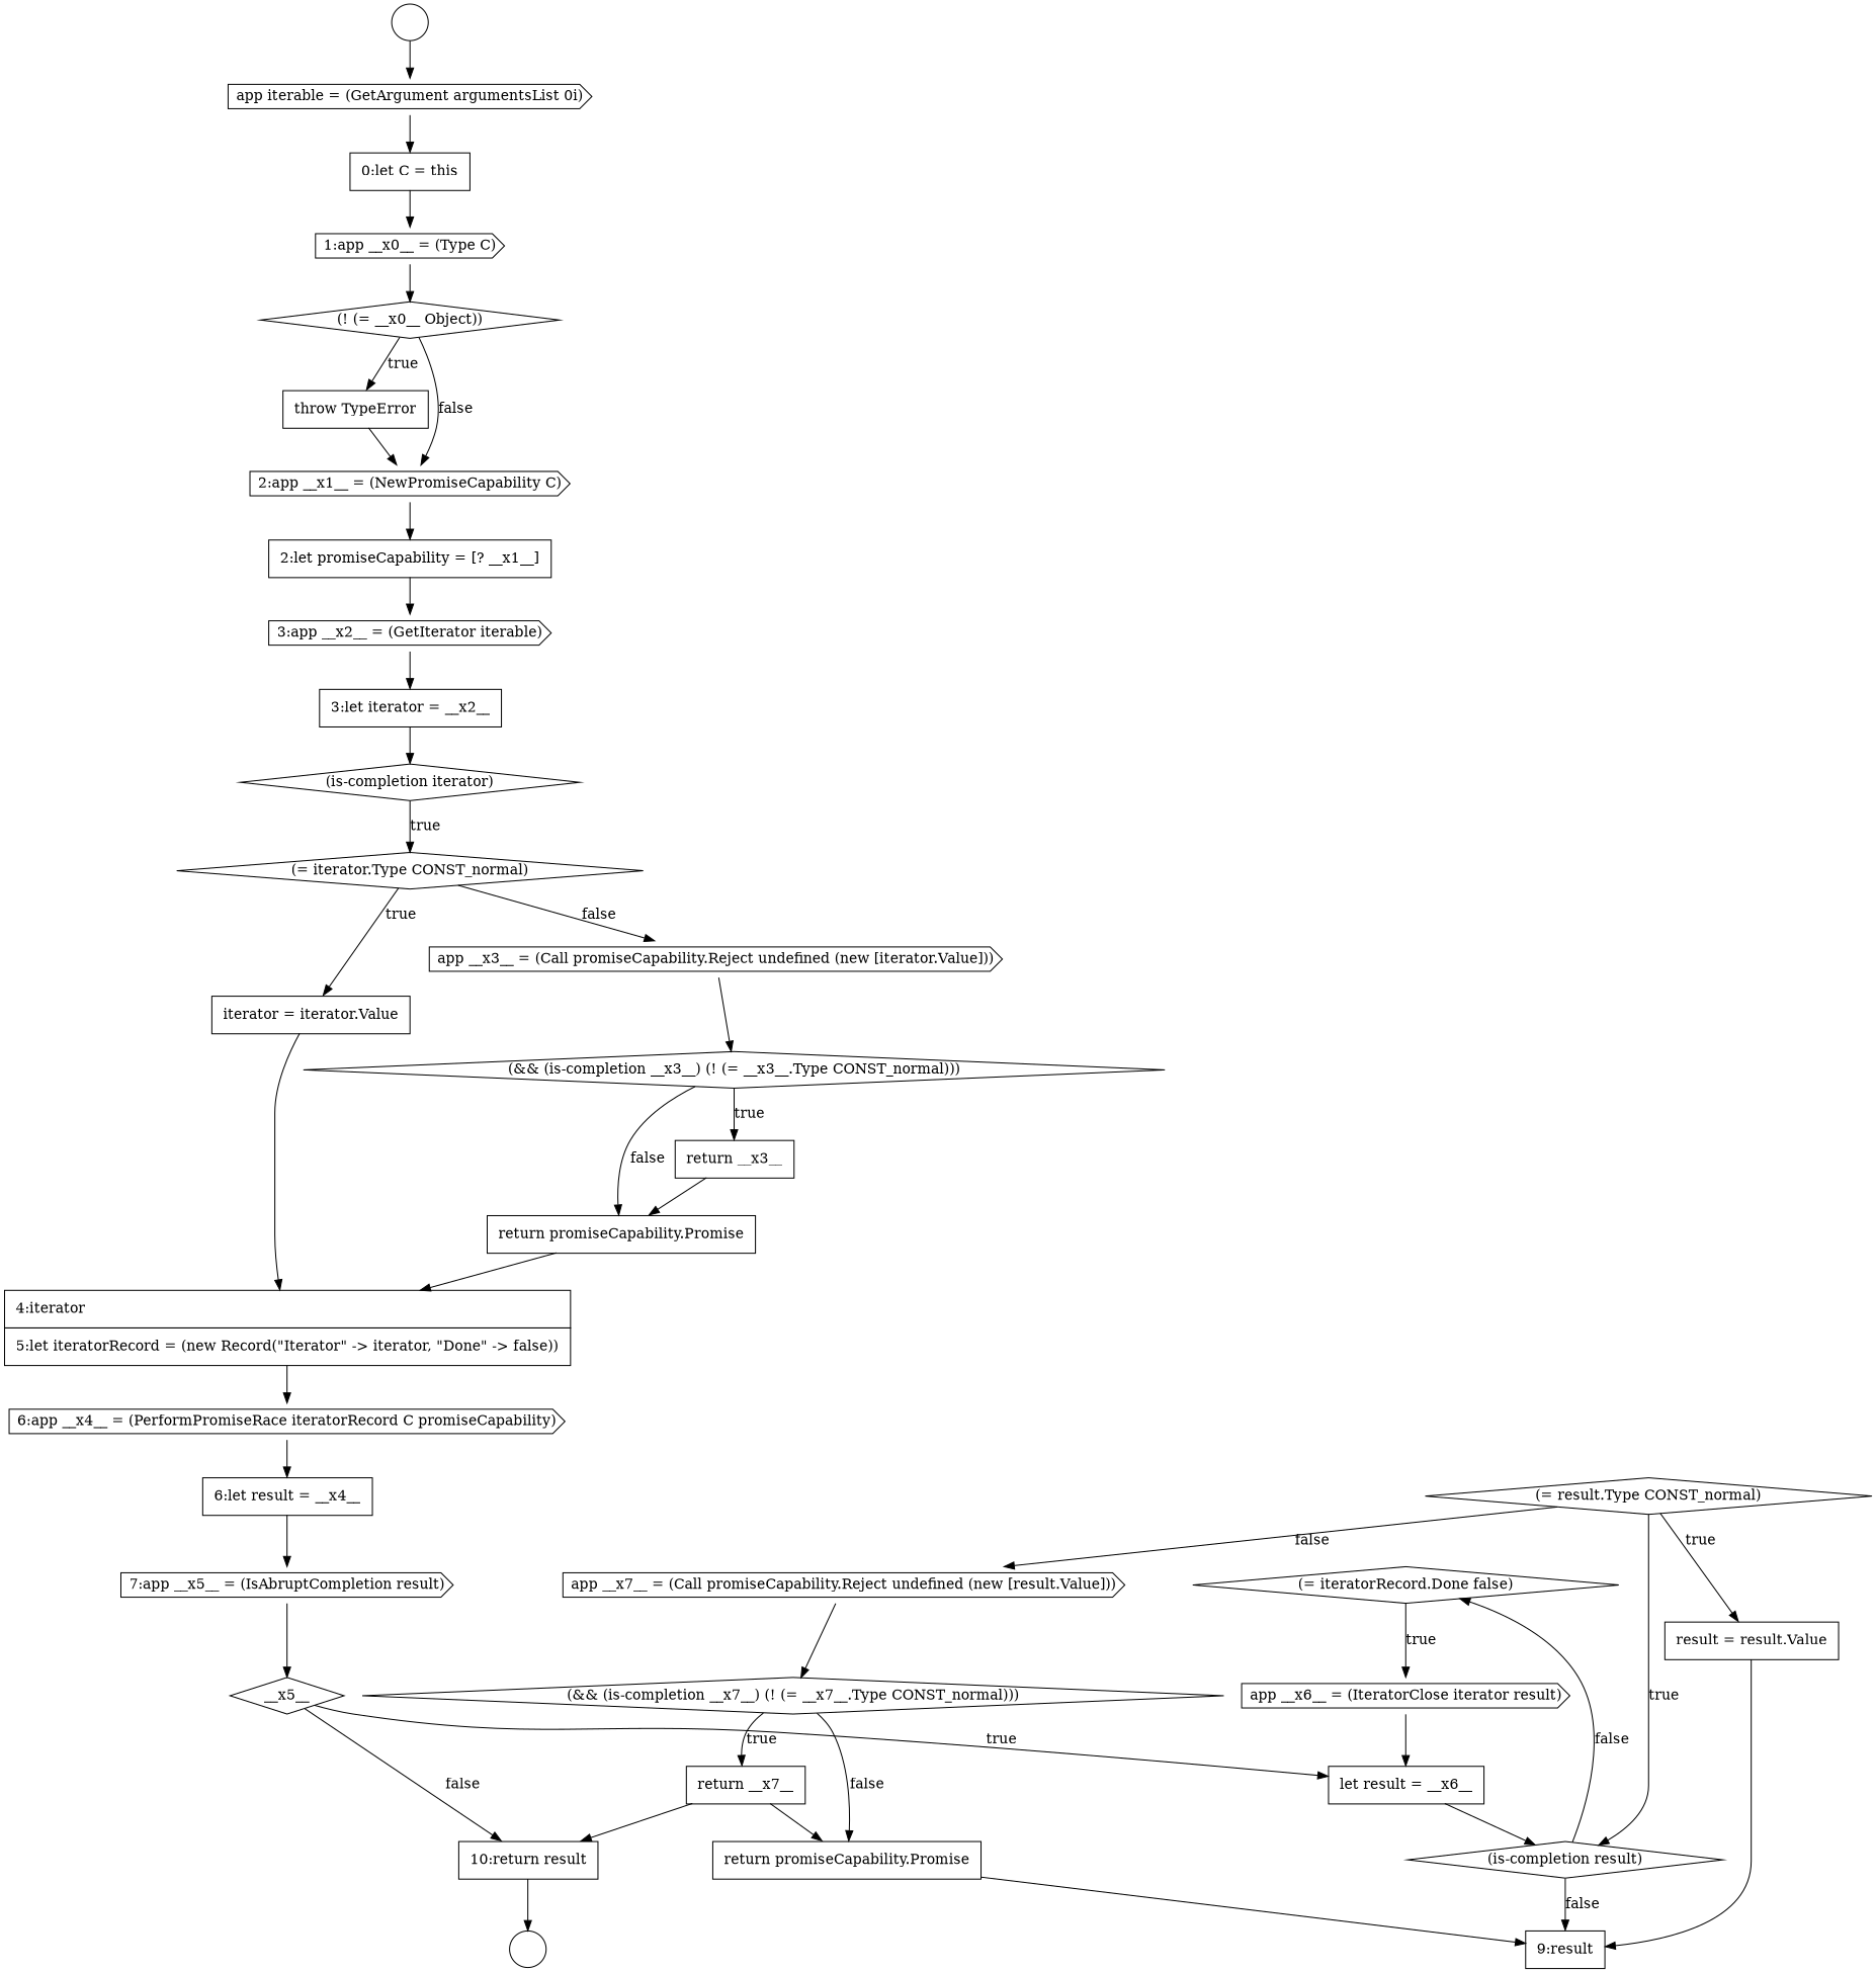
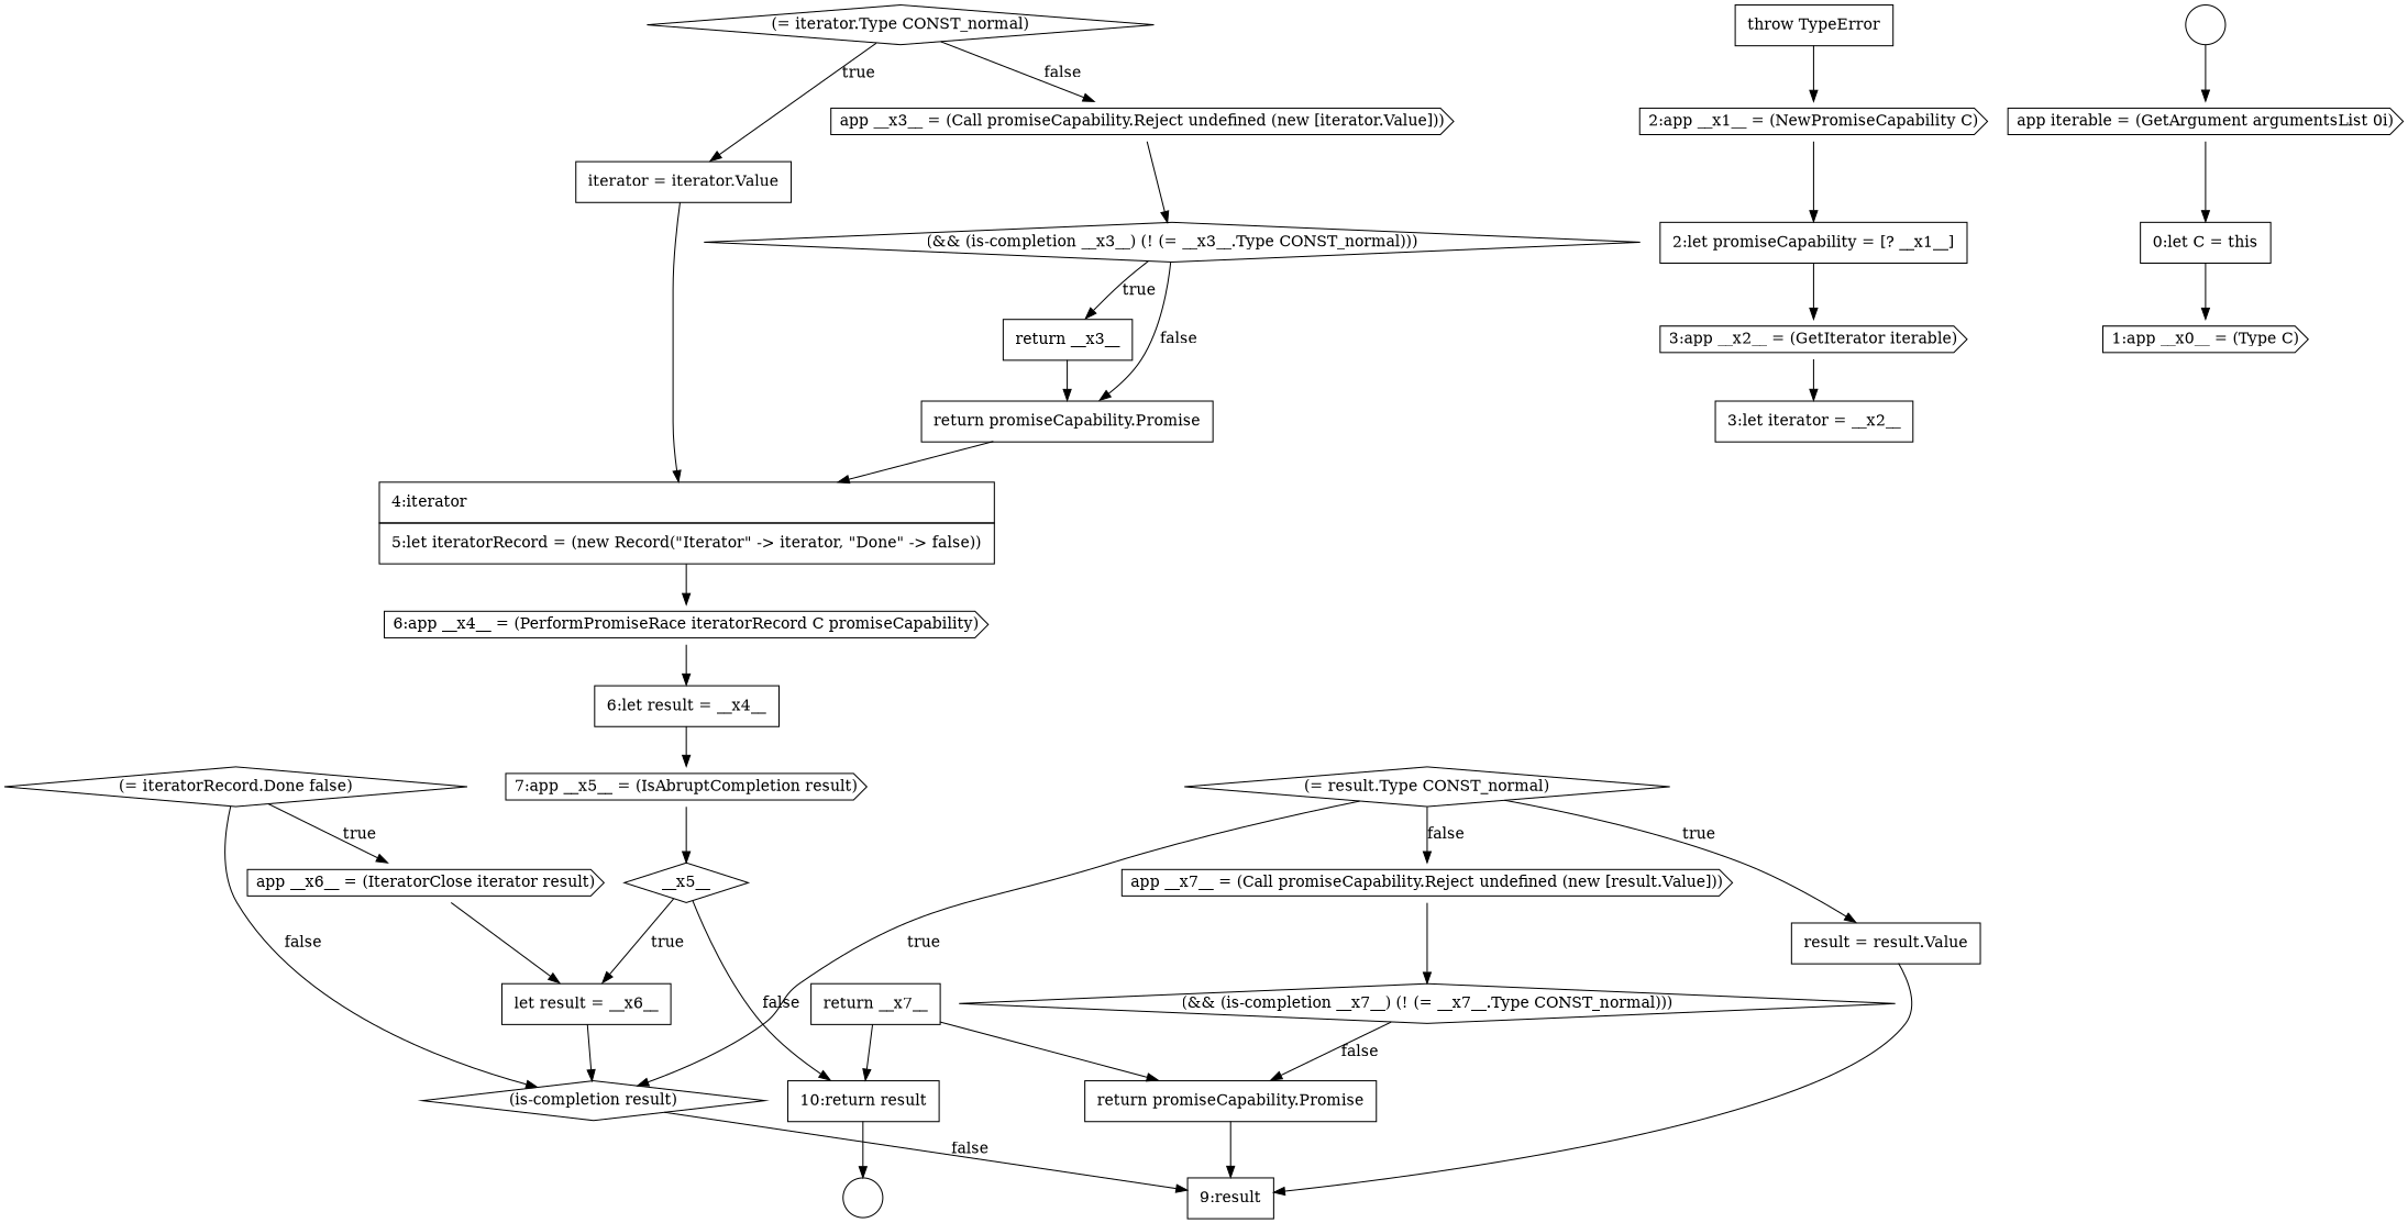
  digraph {
    node [color=black fillcolor=white shape=none style=filled]
    edge [color=black]
    n1 [label=<<font color="black">(= iteratorRecord.Done false)</font>> shape=diamond]
    n2 [label=<<font color="black">app __x6__ = (IteratorClose iterator result)</font>> shape=cds]
    n3 [label=<<font color="black">(is-completion result)</font>> shape=diamond]
    n4 [label=<<font color="black">     <table border="0" cellborder="1" cellspacing="0" cellpadding="10">       <tr><td align="left">let result = __x6__</td></tr>     </table>   </font>> margin=0]
    n5 [label=<<font color="black">     <table border="0" cellborder="1" cellspacing="0" cellpadding="10">       <tr><td align="left">9:result</td></tr>     </table>   </font>> margin=0]
    n6 [label=<<font color="black">     <table border="0" cellborder="1" cellspacing="0" cellpadding="10">       <tr><td align="left">6:let result = __x4__</td></tr>     </table>   </font>> margin=0]
    n7 [label=<<font color="black">7:app __x5__ = (IsAbruptCompletion result)</font>> shape=cds]
    n8 [label=<<font color="black">__x5__</font>> shape=diamond]
    n9 [label=<<font color="black">     <table border="0" cellborder="1" cellspacing="0" cellpadding="10">       <tr><td align="left">throw TypeError</td></tr>     </table>   </font>> margin=0]
    n10 [label=<<font color="black">2:app __x1__ = (NewPromiseCapability C)</font>> shape=cds]
    n11 [label=<<font color="black">     <table border="0" cellborder="1" cellspacing="0" cellpadding="10">       <tr><td align="left">2:let promiseCapability = [? __x1__]</td></tr>     </table>   </font>> margin=0]
    n12 [label=<<font color="black">3:app __x2__ = (GetIterator iterable)</font>> shape=cds]
    n13 [label=<<font color="black">     <table border="0" cellborder="1" cellspacing="0" cellpadding="10">       <tr><td align="left">3:let iterator = __x2__</td></tr>     </table>   </font>> margin=0]
-   n14 [label=<<font color="black">(is-completion iterator)</font>> shape=diamond]
    n15 [label=<<font color="black">     <table border="0" cellborder="1" cellspacing="0" cellpadding="10">       <tr><td align="left">10:return result</td></tr>     </table>   </font>> margin=0]
    n16 [label=" " shape=circle]
    n17 [label=<<font color="black">     <table border="0" cellborder="1" cellspacing="0" cellpadding="10">       <tr><td align="left">return promiseCapability.Promise</td></tr>     </table>   </font>> margin=0]
    n18 [label=<<font color="black">(= iterator.Type CONST_normal)</font>> shape=diamond]
    n19 [label=<<font color="black">     <table border="0" cellborder="1" cellspacing="0" cellpadding="10">       <tr><td align="left">4:iterator</td></tr>       <tr><td align="left">5:let iteratorRecord = (new Record(&quot;Iterator&quot; -&gt; iterator, &quot;Done&quot; -&gt; false))</td></tr>     </table>   </font>> margin=0]
    n20 [label=<<font color="black">6:app __x4__ = (PerformPromiseRace iteratorRecord C promiseCapability)</font>> shape=cds]
    n21 [label=<<font color="black">     <table border="0" cellborder="1" cellspacing="0" cellpadding="10">       <tr><td align="left">iterator = iterator.Value</td></tr>     </table>   </font>> margin=0]
    n22 [label=<<font color="black">app __x3__ = (Call promiseCapability.Reject undefined (new [iterator.Value]))</font>> shape=cds]
    n23 [label=<<font color="black">1:app __x0__ = (Type C)</font>> shape=cds]
-   n24 [label=<<font color="black">(! (= __x0__ Object))</font>> shape=diamond]
    n25 [label=<<font color="black">     <table border="0" cellborder="1" cellspacing="0" cellpadding="10">       <tr><td align="left">0:let C = this</td></tr>     </table>   </font>> margin=0]
    n26 [label=<<font color="black">(&amp;&amp; (is-completion __x7__) (! (= __x7__.Type CONST_normal)))</font>> shape=diamond]
    n27 [label=<<font color="black">     <table border="0" cellborder="1" cellspacing="0" cellpadding="10">       <tr><td align="left">return __x7__</td></tr>     </table>   </font>> margin=0]
    n28 [label=<<font color="black">     <table border="0" cellborder="1" cellspacing="0" cellpadding="10">       <tr><td align="left">return promiseCapability.Promise</td></tr>     </table>   </font>> margin=0]
    n29 [label=<<font color="black">app iterable = (GetArgument argumentsList 0i)</font>> shape=cds]
    n30 [label=<<font color="black">(= result.Type CONST_normal)</font>> shape=diamond]
    n31 [label=<<font color="black">     <table border="0" cellborder="1" cellspacing="0" cellpadding="10">       <tr><td align="left">result = result.Value</td></tr>     </table>   </font>> margin=0]
    n32 [label=<<font color="black">app __x7__ = (Call promiseCapability.Reject undefined (new [result.Value]))</font>> shape=cds]
    n33 [label=<<font color="black">(&amp;&amp; (is-completion __x3__) (! (= __x3__.Type CONST_normal)))</font>> shape=diamond]
    n34 [label=<<font color="black">     <table border="0" cellborder="1" cellspacing="0" cellpadding="10">       <tr><td align="left">return __x3__</td></tr>     </table>   </font>> margin=0]
    n35 [label=" " shape=circle]
    n1 -> n2 [label=<<font color="black">true</font>>]
-   n3 -> n1 [label=<<font color="black">false</font>>]
+   n1 -> n3 [label=<<font color="black">false</font>>]
    n2 -> n4
    n3 -> n5 [label=<<font color="black">false</font>>]
    n4 -> n3
    n6 -> n7
    n7 -> n8
    n8 -> n4 [label=<<font color="black">true</font>>]
    n8 -> n15 [label=<<font color="black">false</font>>]
    n9 -> n10
    n10 -> n11
    n11 -> n12
    n12 -> n13
-   n13 -> n14
-   n14 -> n18 [label=<<font color="black">true</font>>]
    n15 -> n16
    n17 -> n5
    n18 -> n21 [label=<<font color="black">true</font>>]
    n18 -> n22 [label=<<font color="black">false</font>>]
    n19 -> n20
    n20 -> n6
    n21 -> n19
    n22 -> n33
-   n23 -> n24
-   n24 -> n9 [label=<<font color="black">true</font>>]
-   n24 -> n10 [label=<<font color="black">false</font>>]
    n25 -> n23
    n26 -> n17 [label=<<font color="black">false</font>>]
-   n26 -> n27 [label=<<font color="black">true</font>>]
    n27 -> n15
    n27 -> n17
    n28 -> n19
    n29 -> n25
    n30 -> n3 [label=<<font color="black">true</font>>]
    n30 -> n31 [label=<<font color="black">true</font>>]
    n30 -> n32 [label=<<font color="black">false</font>>]
    n31 -> n5
    n32 -> n26
    n33 -> n28 [label=<<font color="black">false</font>>]
    n33 -> n34 [label=<<font color="black">true</font>>]
    n34 -> n28
    n35 -> n29
  }
